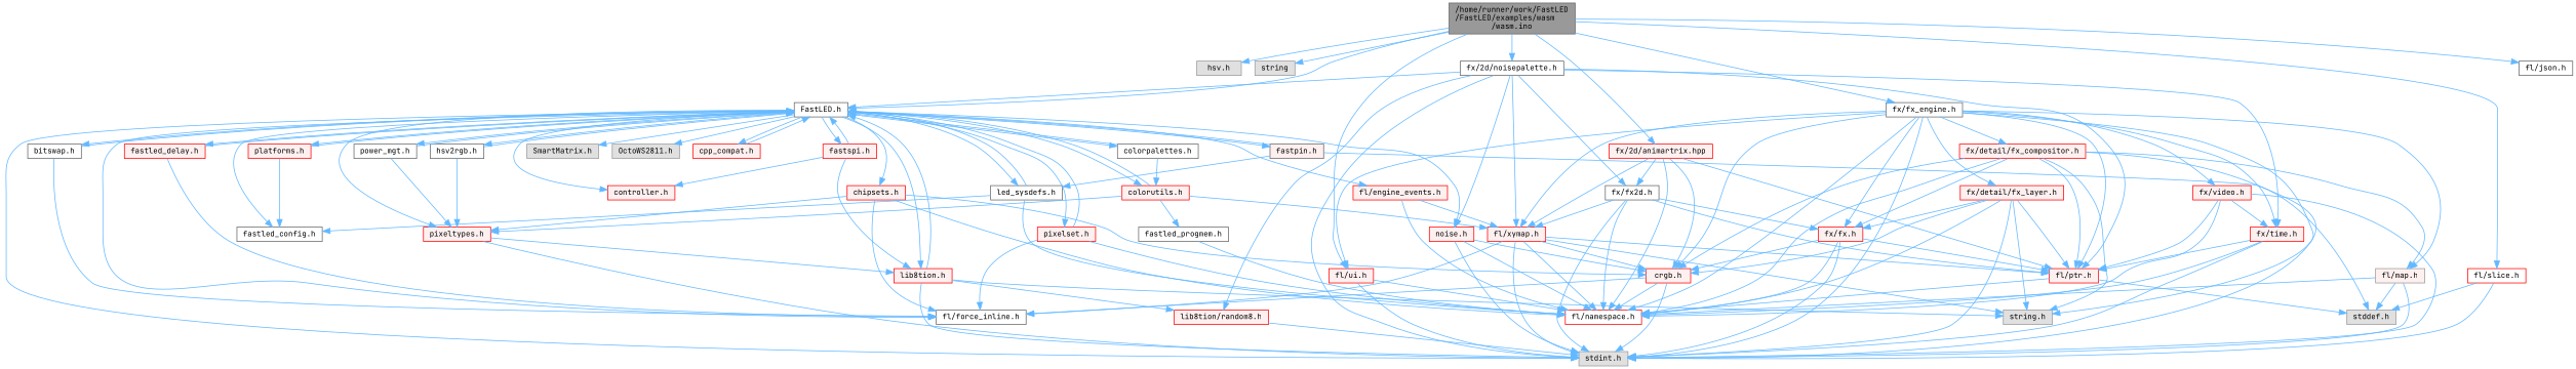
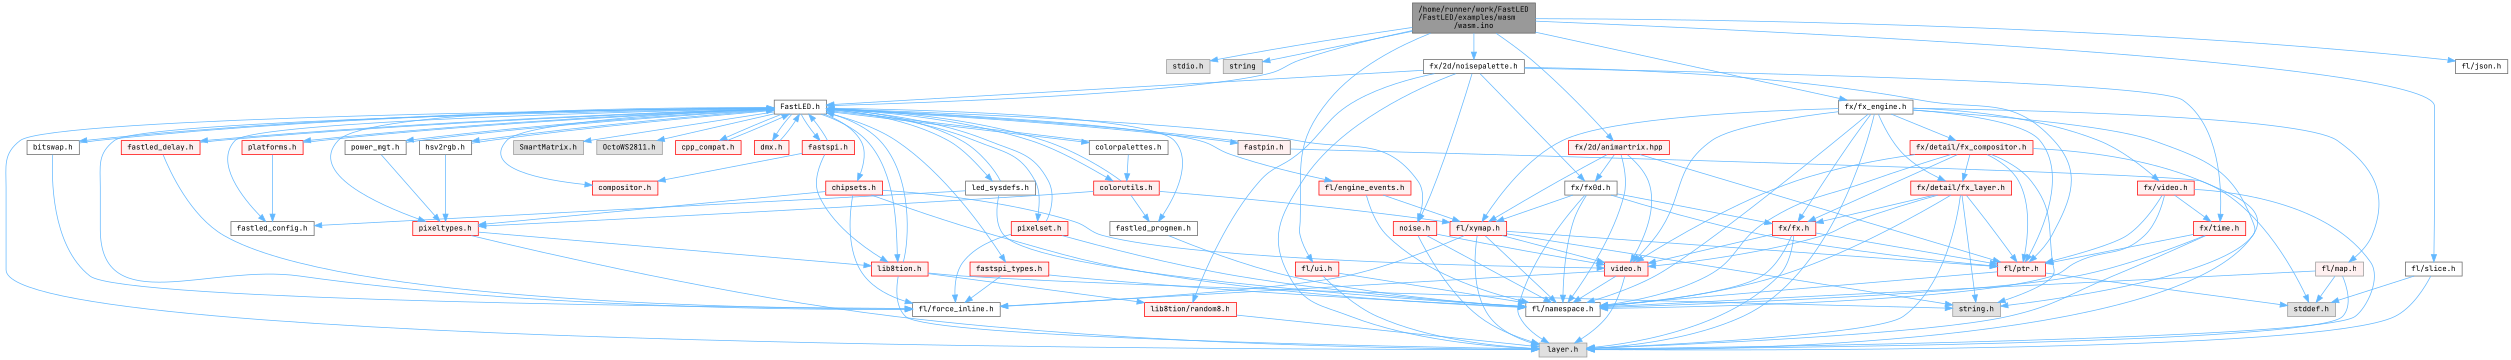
  digraph {
    fontname="JetBrains Mono"
    node [color=red fillcolor="#FFF0F0" fontname="JetBrains Mono" fontsize=10 shape=box style=filled]
    edge [color=steelblue1 fontname="JetBrains Mono" fontsize=10 labelfontname=Helvetica labelfontsize=10 style=solid]
    n1 [color=gray40 fillcolor=grey60 fontcolor=black height=0.2 label="/home/runner/work/FastLED\l/FastLED/examples/wasm\l/wasm.ino" width=0.4]
-   n2 [color=grey60 fillcolor="#E0E0E0" height=0.2 label="hsv.h" width=0.4]
+   n2 [color=grey60 fillcolor="#E0E0E0" height=0.2 label="stdio.h" width=0.4]
    n3 [color=grey60 fillcolor="#E0E0E0" height=0.2 label=string width=0.4]
    n4 [color=grey40 fillcolor=white height=0.2 label="FastLED.h" width=0.4]
    n5 [color=grey40 fillcolor=white height=0.2 label="fx/2d/noisepalette.h" width=0.4]
    n6 [color=grey40 fillcolor=white height=0.2 label="fl/json.h" width=0.4]
-   n7 [fillcolor=white height=0.2 label="fl/slice.h" width=0.4]
+   n7 [color=grey40 fillcolor=white height=0.2 label="fl/slice.h" width=0.4]
    n8 [color=grey40 fillcolor=white height=0.2 label="fx/fx_engine.h" width=0.4]
    n9 [height=0.2 label="fl/ui.h" width=0.4]
    n10 [height=0.2 label="fx/2d/animartrix.hpp" width=0.4]
-   n11 [color=grey60 fillcolor="#E0E0E0" height=0.2 label="stdint.h" width=0.4]
+   n11 [color=grey60 fillcolor="#E0E0E0" height=0.2 label="layer.h" width=0.4]
    n12 [color=grey60 fillcolor="#E0E0E0" height=0.2 label="SmartMatrix.h" width=0.4]
    n13 [color=grey60 fillcolor="#E0E0E0" height=0.2 label="OctoWS2811.h" width=0.4]
    n14 [color=grey40 fillcolor=white height=0.2 label="fl/force_inline.h" width=0.4]
    n15 [height=0.2 label="cpp_compat.h" width=0.4]
    n16 [color=grey40 fillcolor=white height=0.2 label="fastled_config.h" width=0.4]
    n17 [color=grey40 fillcolor=white height=0.2 label="led_sysdefs.h" width=0.4]
    n18 [height=0.2 label="fastled_delay.h" width=0.4]
    n19 [color=grey40 fillcolor=white height=0.2 label="bitswap.h" width=0.4]
-   n20 [height=0.2 label="controller.h" width=0.4]
+   n20 [height=0.2 label="compositor.h" width=0.4]
    n21 [color=grey40 height=0.2 label="fastpin.h" width=0.4]
+   n22 [height=0.2 label="fastspi_types.h" width=0.4]
+   n23 [height=0.2 label="dmx.h" width=0.4]
    n24 [height=0.2 label="platforms.h" width=0.4]
    n25 [color=grey40 fillcolor=white height=0.2 label="fastled_progmem.h" width=0.4]
    n26 [height=0.2 label="lib8tion.h" width=0.4]
    n27 [height=0.2 label="pixeltypes.h" width=0.4]
    n28 [color=grey40 fillcolor=white height=0.2 label="hsv2rgb.h" width=0.4]
    n29 [height=0.2 label="colorutils.h" width=0.4]
    n30 [height=0.2 label="pixelset.h" width=0.4]
    n31 [color=grey40 fillcolor=white height=0.2 label="colorpalettes.h" width=0.4]
    n32 [height=0.2 label="noise.h" width=0.4]
    n33 [color=grey40 fillcolor=white height=0.2 label="power_mgt.h" width=0.4]
    n34 [height=0.2 label="fastspi.h" width=0.4]
    n35 [height=0.2 label="chipsets.h" width=0.4]
    n36 [height=0.2 label="fl/engine_events.h" width=0.4]
    n37 [height=0.2 label="lib8tion/random8.h" width=0.4]
    n38 [height=0.2 label="fl/xymap.h" width=0.4]
    n39 [height=0.2 label="fl/ptr.h" width=0.4]
-   n40 [color=grey40 fillcolor=white height=0.2 label="fx/fx2d.h" width=0.4]
+   n40 [color=grey40 fillcolor=white height=0.2 label="fx/fx0d.h" width=0.4]
    n41 [height=0.2 label="fx/time.h" width=0.4]
    n42 [color=grey60 fillcolor="#E0E0E0" height=0.2 label="stddef.h" width=0.4]
-   n43 [fillcolor=white height=0.2 label="fl/namespace.h" width=0.4]
+   n43 [color=grey40 fillcolor=white height=0.2 label="fl/namespace.h" width=0.4]
    n44 [color=grey60 fillcolor="#E0E0E0" height=0.2 label="string.h" width=0.4]
-   n45 [height=0.2 label="crgb.h" width=0.4]
+   n45 [height=0.2 label="video.h" width=0.4]
    n46 [height=0.2 label="fx/fx.h" width=0.4]
    n47 [color=grey60 height=0.2 label="fl/map.h" width=0.4]
    n48 [height=0.2 label="fx/detail/fx_compositor.h" width=0.4]
    n49 [height=0.2 label="fx/detail/fx_layer.h" width=0.4]
    n50 [height=0.2 label="fx/video.h" width=0.4]
    n1 -> n2
    n1 -> n3
    n1 -> n4
    n1 -> n5
    n1 -> n6
    n1 -> n7
    n1 -> n8
    n1 -> n9
    n1 -> n10
    n4 -> n11
    n4 -> n12
    n4 -> n13
    n4 -> n14
    n4 -> n15
    n4 -> n16
    n4 -> n17
    n4 -> n18
    n4 -> n19
    n4 -> n20
    n4 -> n21
+   n4 -> n22
+   n4 -> n23
    n4 -> n24
+   n4 -> n25
    n4 -> n26
    n4 -> n27
    n4 -> n28
    n4 -> n29
    n4 -> n30
    n4 -> n31
    n4 -> n32
    n4 -> n33
    n4 -> n34
    n4 -> n35
    n4 -> n36
    n5 -> n4
    n5 -> n11
    n5 -> n32
    n5 -> n37
-   n5 -> n38
    n5 -> n39
    n5 -> n40
    n5 -> n41
    n7 -> n11
    n7 -> n42
-   n8 -> n9
    n8 -> n11
    n8 -> n38
    n8 -> n39
-   n8 -> n41
    n8 -> n43
    n8 -> n44
    n8 -> n45
    n8 -> n46
    n8 -> n47
    n8 -> n48
    n8 -> n49
    n8 -> n50
    n9 -> n11
    n9 -> n43
    n10 -> n38
    n10 -> n39
    n10 -> n40
    n10 -> n43
    n10 -> n45
    n15 -> n4
    n17 -> n4
    n17 -> n16
    n17 -> n43
    n18 -> n4
    n18 -> n14
    n19 -> n4
    n19 -> n14
    n21 -> n4
-   n21 -> n17
    n21 -> n42
+   n22 -> n14
+   n22 -> n43
+   n23 -> n4
    n24 -> n4
    n24 -> n16
    n25 -> n43
    n26 -> n4
    n26 -> n11
    n26 -> n37
    n26 -> n44
    n27 -> n11
    n27 -> n26
    n28 -> n4
    n28 -> n27
    n29 -> n4
    n29 -> n25
    n29 -> n27
    n29 -> n38
    n30 -> n4
    n30 -> n14
    n30 -> n43
    n31 -> n4
    n31 -> n29
    n32 -> n11
    n32 -> n43
    n32 -> n45
    n33 -> n4
    n33 -> n27
    n34 -> n4
    n34 -> n20
    n34 -> n26
    n35 -> n14
    n35 -> n27
    n35 -> n43
    n35 -> n45
    n36 -> n38
    n36 -> n43
    n37 -> n11
    n38 -> n11
    n38 -> n14
    n38 -> n39
    n38 -> n43
    n38 -> n44
    n38 -> n45
    n39 -> n42
    n39 -> n43
    n40 -> n11
    n40 -> n38
    n40 -> n39
    n40 -> n43
    n40 -> n46
    n41 -> n11
    n41 -> n39
    n41 -> n43
    n45 -> n11
    n45 -> n14
    n45 -> n43
    n46 -> n11
    n46 -> n39
    n46 -> n43
    n46 -> n45
    n47 -> n11
    n47 -> n42
    n47 -> n43
    n48 -> n11
    n48 -> n39
    n48 -> n43
    n48 -> n44
    n48 -> n45
    n48 -> n46
-   n48 -> n47
+   n48 -> n49
    n49 -> n11
    n49 -> n39
    n49 -> n43
    n49 -> n44
    n49 -> n45
    n49 -> n46
    n50 -> n11
    n50 -> n39
    n50 -> n41
    n50 -> n43
  }
